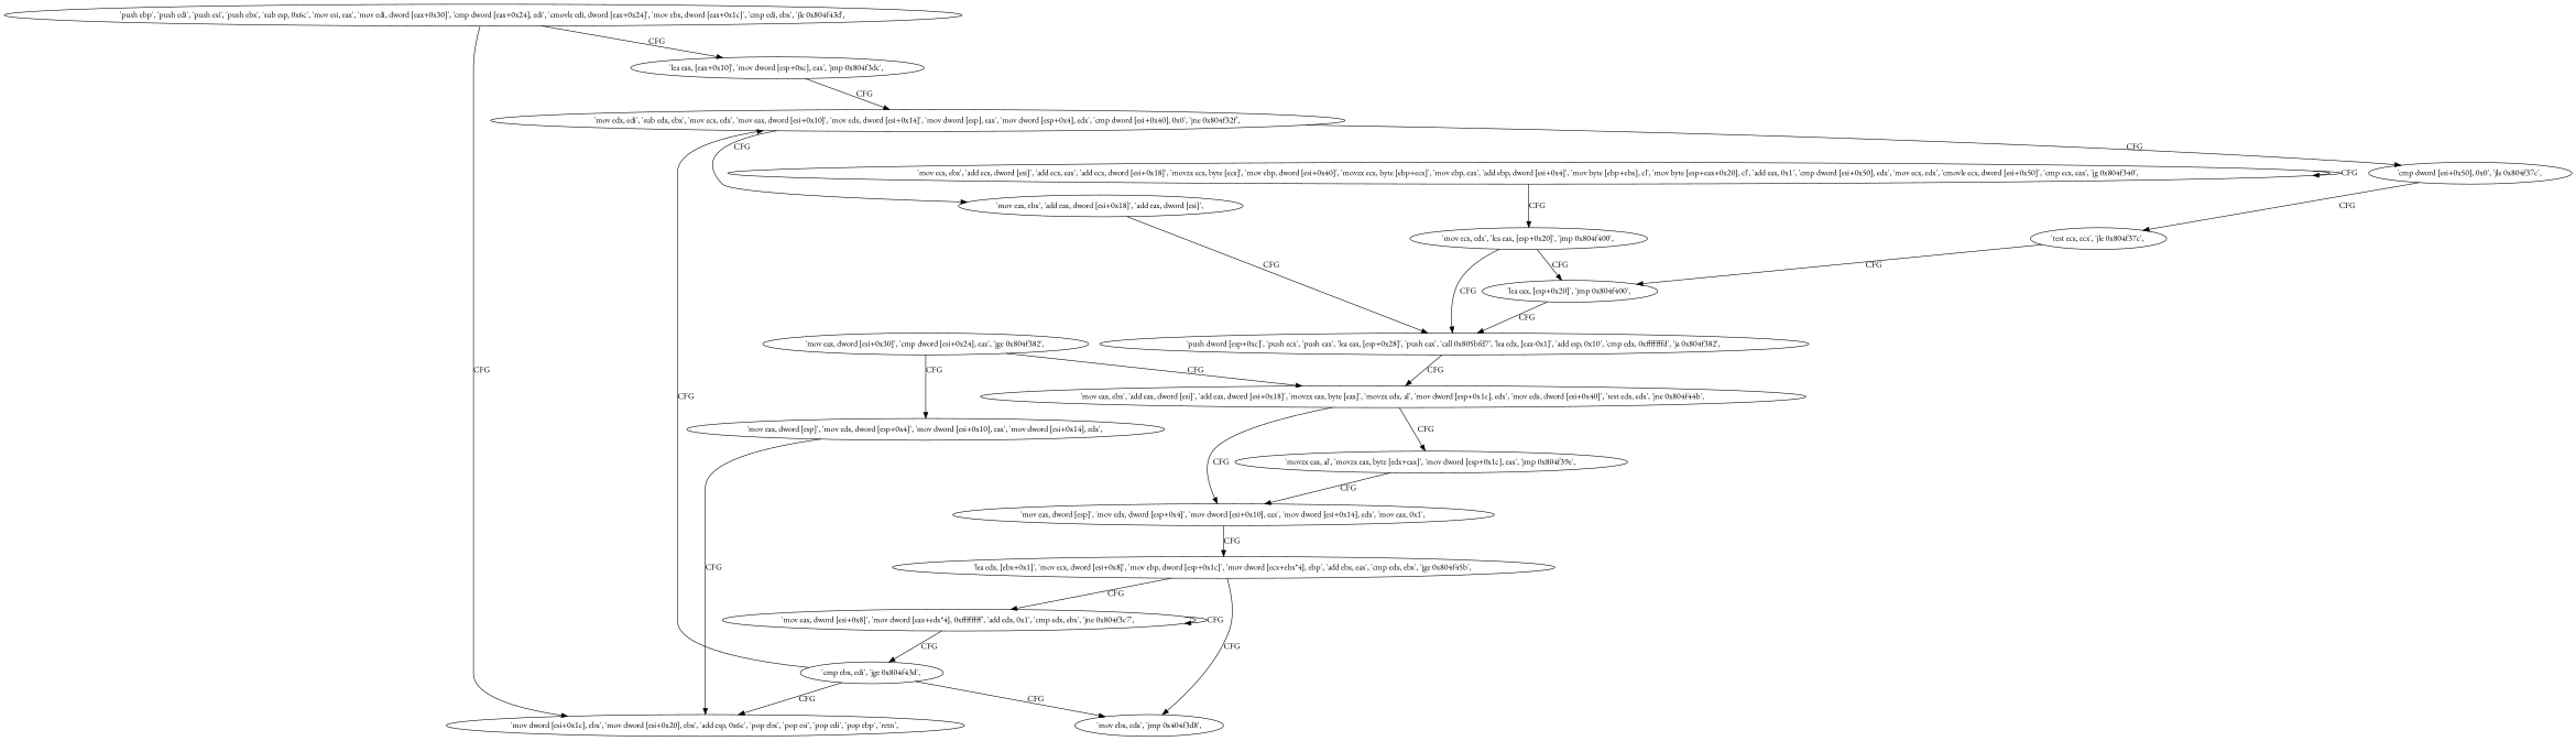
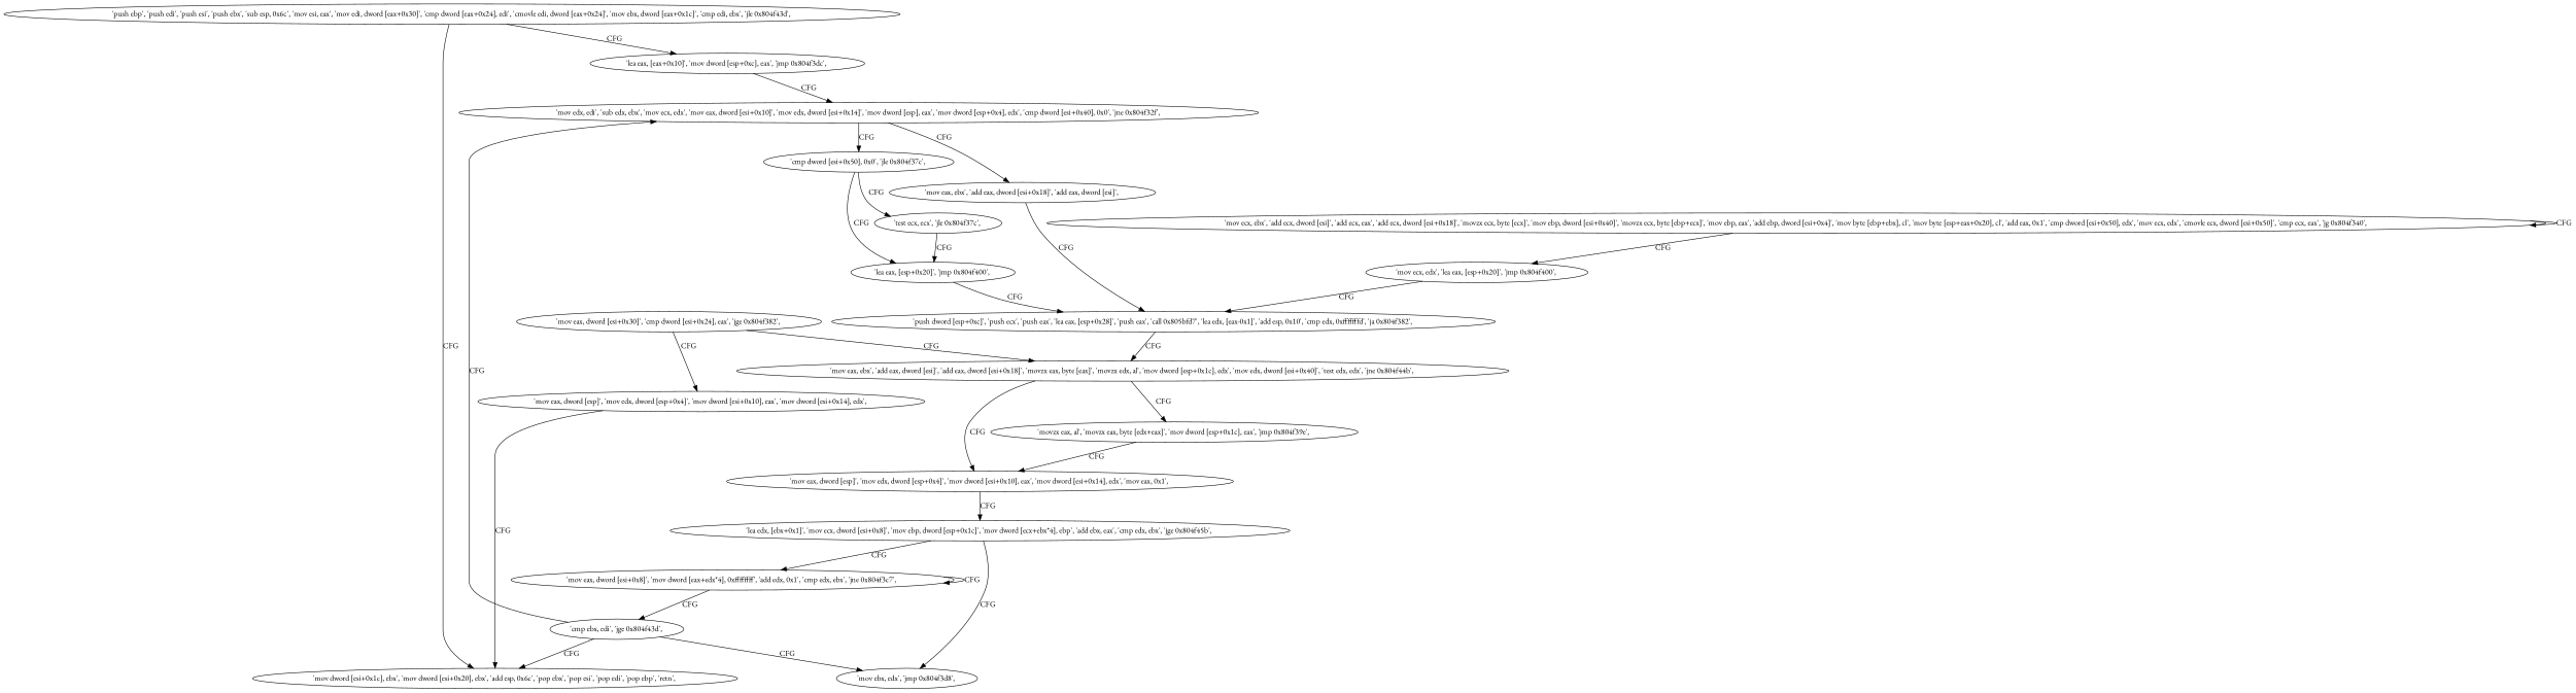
  digraph {
    fontname="EB Garamond"
    node [fontname="EB Garamond"]
    edge [fontname="EB Garamond"]
    n1 [label="'push ebp', 'push edi', 'push esi', 'push ebx', 'sub esp, 0x6c', 'mov esi, eax', 'mov edi, dword [eax+0x30]', 'cmp dword [eax+0x24], edi', 'cmovle edi, dword [eax+0x24]', 'mov ebx, dword [eax+0x1c]', 'cmp edi, ebx', 'jle 0x804f43d', "]
    n2 [label="'mov dword [esi+0x1c], ebx', 'mov dword [esi+0x20], ebx', 'add esp, 0x6c', 'pop ebx', 'pop esi', 'pop edi', 'pop ebp', 'retn', "]
    n3 [label="'lea eax, [eax+0x10]', 'mov dword [esp+0xc], eax', 'jmp 0x804f3dc', "]
    n4 [label="'mov edx, edi', 'sub edx, ebx', 'mov ecx, edx', 'mov eax, dword [esi+0x10]', 'mov edx, dword [esi+0x14]', 'mov dword [esp], eax', 'mov dword [esp+0x4], edx', 'cmp dword [esi+0x40], 0x0', 'jne 0x804f32f', "]
    n5 [label="'cmp dword [esi+0x50], 0x0', 'jle 0x804f37c', "]
    n6 [label="'mov eax, ebx', 'add eax, dword [esi+0x18]', 'add eax, dword [esi]', "]
    n7 [label="'lea eax, [esp+0x20]', 'jmp 0x804f400', "]
    n8 [label="'test ecx, ecx', 'jle 0x804f37c', "]
    n9 [label="'push dword [esp+0xc]', 'push ecx', 'push eax', 'lea eax, [esp+0x28]', 'push eax', 'call 0x805bfd7', 'lea edx, [eax-0x1]', 'add esp, 0x10', 'cmp edx, 0xfffffffd', 'ja 0x804f382', "]
    n10 [label="'mov eax, ebx', 'add eax, dword [esi]', 'add eax, dword [esi+0x18]', 'movzx eax, byte [eax]', 'movzx edx, al', 'mov dword [esp+0x1c], edx', 'mov edx, dword [esi+0x40]', 'test edx, edx', 'jne 0x804f44b', "]
    n11 [label="'movzx eax, al', 'movzx eax, byte [edx+eax]', 'mov dword [esp+0x1c], eax', 'jmp 0x804f39e', "]
    n12 [label="'mov eax, dword [esp]', 'mov edx, dword [esp+0x4]', 'mov dword [esi+0x10], eax', 'mov dword [esi+0x14], edx', 'mov eax, 0x1', "]
    n13 [label="'mov ecx, ebx', 'add ecx, dword [esi]', 'add ecx, eax', 'add ecx, dword [esi+0x18]', 'movzx ecx, byte [ecx]', 'mov ebp, dword [esi+0x40]', 'movzx ecx, byte [ebp+ecx]', 'mov ebp, eax', 'add ebp, dword [esi+0x4]', 'mov byte [ebp+ebx], cl', 'mov byte [esp+eax+0x20], cl', 'add eax, 0x1', 'cmp dword [esi+0x50], edx', 'mov ecx, edx', 'cmovle ecx, dword [esi+0x50]', 'cmp ecx, eax', 'jg 0x804f340', "]
    n14 [label="'mov ecx, edx', 'lea eax, [esp+0x20]', 'jmp 0x804f400', "]
    n15 [label="'lea edx, [ebx+0x1]', 'mov ecx, dword [esi+0x8]', 'mov ebp, dword [esp+0x1c]', 'mov dword [ecx+ebx*4], ebp', 'add ebx, eax', 'cmp edx, ebx', 'jge 0x804f45b', "]
-   n16 [label="'mov ebx, edx', 'jmp 0x404f3d8',"]
+   n16 [label="'mov ebx, edx', 'jmp 0x804f3d8', "]
    n17 [label="'mov eax, dword [esi+0x8]', 'mov dword [eax+edx*4], 0xffffffff', 'add edx, 0x1', 'cmp edx, ebx', 'jne 0x804f3c7', "]
    n18 [label="'mov eax, dword [esi+0x30]', 'cmp dword [esi+0x24], eax', 'jge 0x804f382', "]
    n19 [label="'mov eax, dword [esp]', 'mov edx, dword [esp+0x4]', 'mov dword [esi+0x10], eax', 'mov dword [esi+0x14], edx', "]
    n20 [label="'cmp ebx, edi', 'jge 0x804f43d', "]
    n1 -> n2 [label=CFG]
    n1 -> n3 [label=CFG]
    n3 -> n4 [label=CFG]
    n4 -> n5 [label=CFG]
    n4 -> n6 [label=CFG]
-   n14 -> n7 [label=CFG]
+   n5 -> n7 [label=CFG]
    n5 -> n8 [label=CFG]
    n6 -> n9 [label=CFG]
    n7 -> n9 [label=CFG]
    n8 -> n7 [label=CFG]
    n9 -> n10 [label=CFG]
    n10 -> n11 [label=CFG]
    n10 -> n12 [label=CFG]
    n11 -> n12 [label=CFG]
    n12 -> n15 [label=CFG]
    n13 -> n13 [label=CFG]
    n13 -> n14 [label=CFG]
    n14 -> n9 [label=CFG]
    n15 -> n16 [label=CFG]
    n15 -> n17 [label=CFG]
    n17 -> n17 [label=CFG]
    n17 -> n20 [label=CFG]
    n18 -> n10 [label=CFG]
    n18 -> n19 [label=CFG]
    n19 -> n2 [label=CFG]
    n20 -> n2 [label=CFG]
    n20 -> n4 [label=CFG]
    n20 -> n16 [label=CFG]
  }
